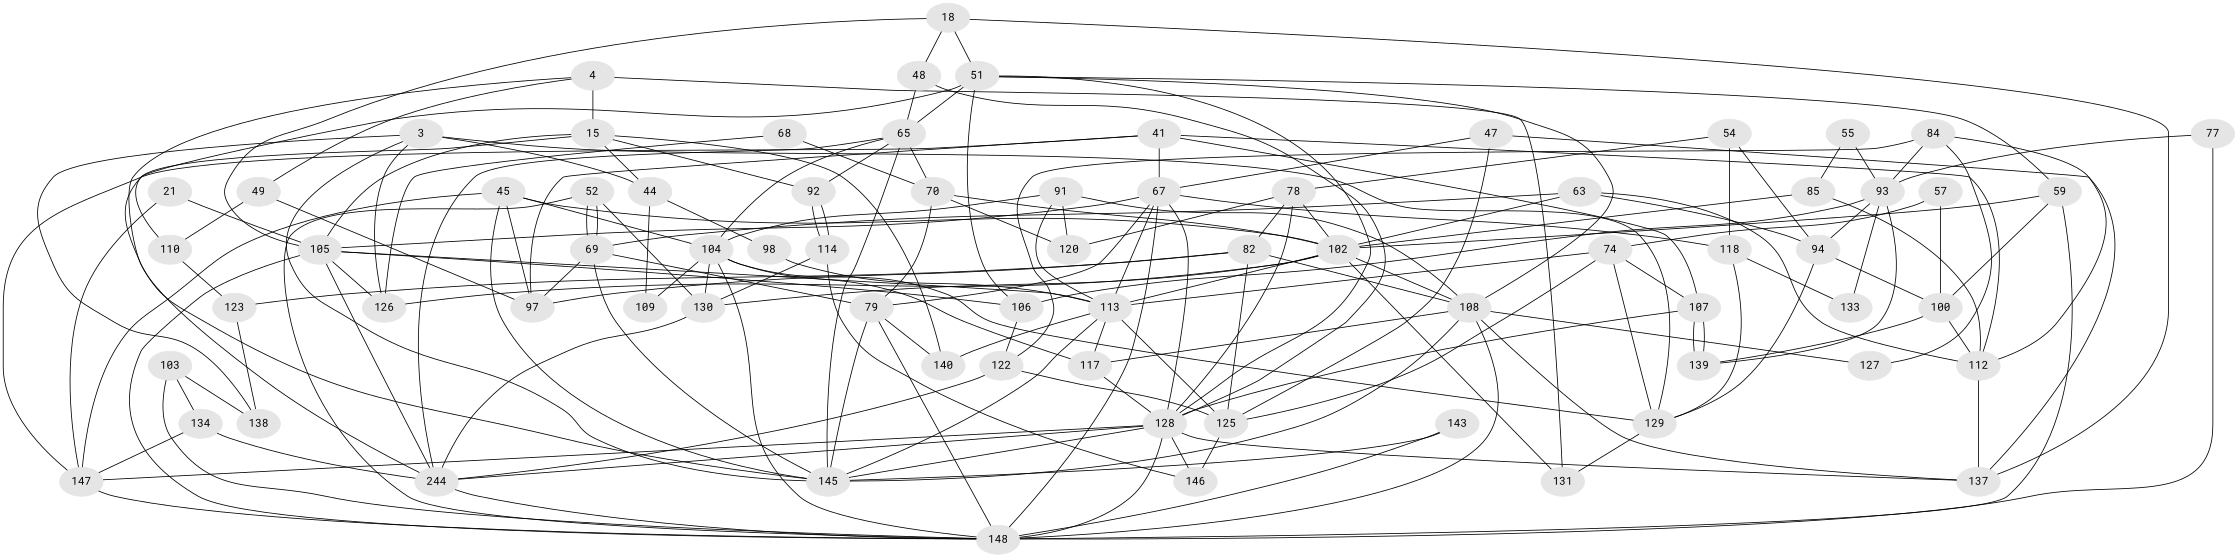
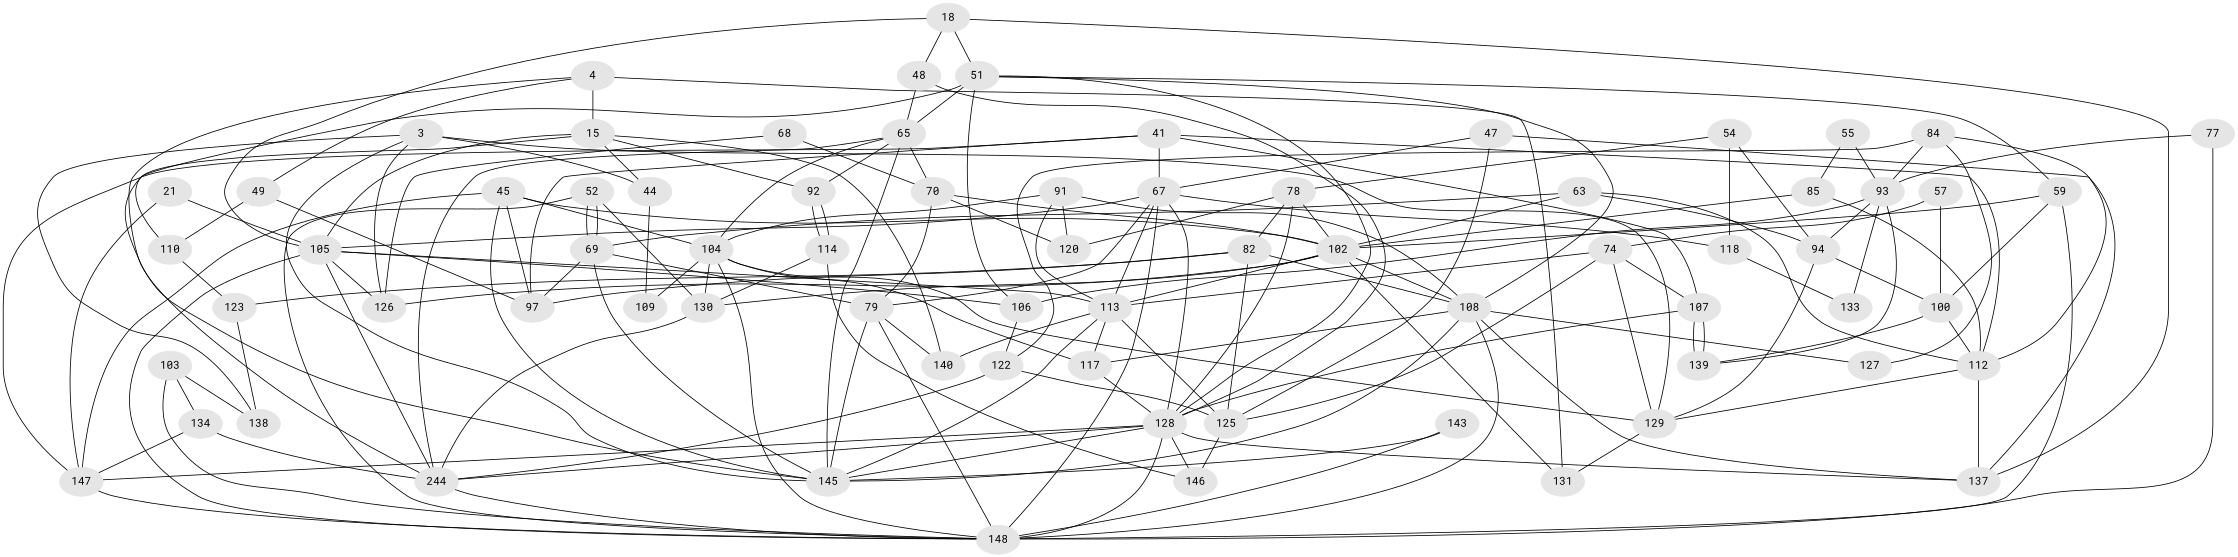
  graph {
    fontname="Roboto Mono"
    node [color=gray90 fontname="Roboto Mono" style=filled]
    edge [fontname="Roboto Mono"]
    44 [super="+36"]
-   98
    109
    3
    126
    129 [super="+116"]
    138
    145 [super="+136+141"]
    131 [super="+39"]
    4 [super="+2"]
    15
    49
    92
    105 [super="+17+99+71"]
    140 [super="+81"]
    n16 [label=244 super="+12+40"]
    97 [super="+19"]
    110
    114
    106 [super="+61"]
    148 [super="+88+89+76+101+115"]
    113 [super="+31+87+42"]
    18
    48
    51 [super="+32"]
    137 [super="+35"]
    65
    128 [super="+11+60+124+62+119"]
    108 [super="+24+86"]
    59
    21
    147 [super="+23"]
    67 [super="+38"]
    118
    79 [super="+37"]
    41
    107 [super="+58"]
    112 [super="+43"]
    139 [super="+132"]
    45
    104 [super="+90"]
    102 [super="+96"]
    130 [super="+34+121"]
    117 [super="+53"]
    127
    47
    125 [super="+46+33"]
    146
    70 [super="+16"]
    123 [super="+50"]
    100 [super="+28"]
    122 [super="+111"]
    69 [super="+27+6"]
    52
    54
    78
    94
    120
    82 [super="+64"]
    133
    55
    85
    93 [super="+10"]
    74 [super="+56"]
    57
    63
    68
    77
    84
    91
    103
    134
    143
-   44 -- 98
    44 -- 109
-   98 -- 113
    3 -- 44
    3 -- 126
    3 -- 129 [weight=2]
    3 -- 138
    3 -- 145
    129 -- 131
    4 -- 145
    4 -- 131
    4 -- 15 [weight=2]
    4 -- 49
    15 -- 44
    15 -- 92
    15 -- 105
    15 -- 140
    15 -- n16
    49 -- 97
    49 -- 110
    92 -- 114
    92 -- 114
    105 -- 126
    105 -- n16 [weight=2]
    105 -- 106 [weight=2]
    105 -- 148 [weight=2]
    105 -- 113
    n16 -- 148
    110 -- 123
    114 -- 130
    114 -- 146
    106 -- 122
    113 -- 145
    113 -- 140
    113 -- 117
    113 -- 125
    18 -- 105
    18 -- 48
    18 -- 51
    18 -- 137
    48 -- 65
    48 -- 128
    51 -- 110
    51 -- 106 [weight=2]
    51 -- 65
    51 -- 128
    51 -- 108
    51 -- 59
    65 -- 145
    65 -- 92
    65 -- n16
    65 -- 104
    65 -- 70 [weight=2]
    128 -- 145 [weight=4]
    128 -- n16 [weight=2]
    128 -- 148
    128 -- 137 [weight=2]
    128 -- 147 [weight=2]
    128 -- 146 [weight=2]
    108 -- 145
    108 -- 148 [weight=4]
    108 -- 137
    108 -- 117
    108 -- 127
    59 -- 148
    59 -- 102
    59 -- 100
    21 -- 105
    21 -- 147
    147 -- 148 [weight=2]
    67 -- 105 [weight=2]
    67 -- 148
    67 -- 113
    67 -- 128
    67 -- 118
    67 -- 79 [weight=2]
    118 -- 133
    79 -- 145
    79 -- 140
    79 -- 148
    41 -- 97
    41 -- 147
    41 -- 67 [weight=2]
    41 -- 107
    41 -- 112 [weight=2]
    107 -- 128
    107 -- 139 [weight=2]
    107 -- 139
-   118 -- 129
+   112 -- 129
    112 -- 137 [weight=2]
    45 -- 145
    45 -- 97 [weight=2]
    45 -- 147
    45 -- 104
    45 -- 102
    104 -- 109
    104 -- 129
    104 -- 148
    104 -- 130 [weight=2]
    104 -- 117
    102 -- 126
    102 -- 131
    102 -- 113
    102 -- 108 [weight=3]
    102 -- 130
    130 -- n16
    117 -- 128
    47 -- 137
    47 -- 67
    47 -- 125
    125 -- 146 [weight=2]
    70 -- 79
    70 -- 102 [weight=2]
    70 -- 120
    123 -- 138
    100 -- 112
    100 -- 139
    122 -- n16
    122 -- 125 [weight=3]
    69 -- 145
    69 -- 97
    69 -- 79
    52 -- 148
    52 -- 130
    52 -- 69
    52 -- 69
    54 -- 118
    54 -- 78
    54 -- 94
    78 -- 128
    78 -- 102
    78 -- 120
    78 -- 82
    94 -- 129
    94 -- 100
    82 -- 97
    82 -- 108 [weight=2]
    82 -- 125 [weight=2]
    82 -- 123
    55 -- 85
    55 -- 93
    85 -- 112
    85 -- 102 [weight=2]
    93 -- 106
    93 -- 139
    93 -- 94
    93 -- 133
    74 -- 129
    74 -- 113 [weight=2]
    74 -- 107 [weight=2]
    74 -- 125 [weight=2]
    57 -- 100
    57 -- 74
    63 -- 112
    63 -- 102
    63 -- 69 [weight=2]
    63 -- 94
    68 -- 126
    68 -- 70
    77 -- 148
    77 -- 93
    84 -- 112
    84 -- 127
    84 -- 122
    84 -- 93
    91 -- 113
    91 -- 108
    91 -- 104
    91 -- 120
    103 -- 138
    103 -- 148
    103 -- 134
    134 -- n16
    134 -- 147
    143 -- 145
    143 -- 148
  }
